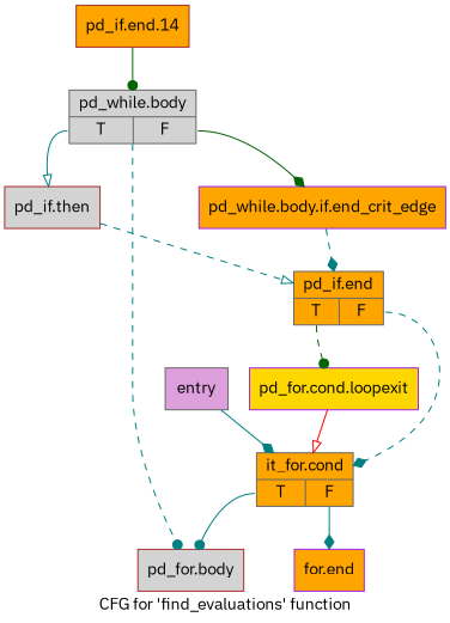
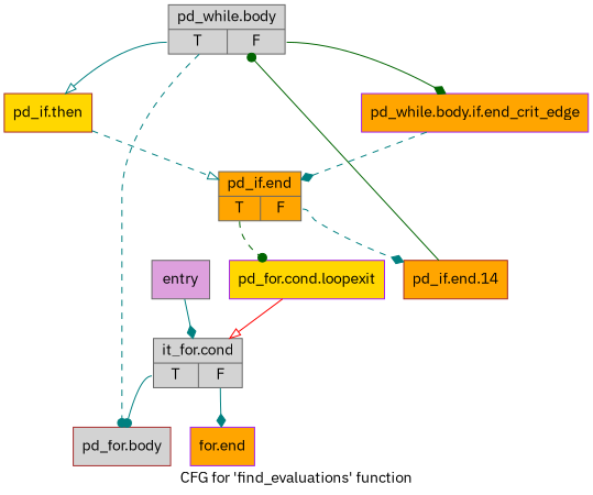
  digraph {
    fontname="IBM Plex Sans"
    label="CFG for 'find_evaluations' function"
    node [color=gray40 fillcolor=orange fontname="IBM Plex Sans" shape=record style=filled]
    edge [arrowhead=diamond color=teal fontname="IBM Plex Sans" style=solid]
    n1 [fillcolor=plum label="{entry}"]
-   n2 [label="{it_for.cond|{<s0>T|<s1>F}}"]
+   n2 [fillcolor=lightgrey label="{it_for.cond|{<s0>T|<s1>F}}"]
    n3 [color=brown fillcolor=lightgrey label="{pd_for.body}"]
    n4 [color=purple label="{for.end}"]
    n5 [color=purple fillcolor=gold label="{pd_for.cond.loopexit}"]
    n6 [fillcolor=lightgrey label="{pd_while.body|{<s0>T|<s1>F}}"]
-   n7 [color=brown fillcolor=lightgrey label="{pd_if.then}"]
+   n7 [color=brown fillcolor=gold label="{pd_if.then}"]
    n8 [color=purple label="{pd_while.body.if.end_crit_edge}"]
    n9 [label="{pd_if.end|{<s0>T|<s1>F}}"]
    n10 [color=brown label="{pd_if.end.14}"]
    n1 -> n2
    n2 -> n3 [arrowhead=dot tailport=s0]
    n2 -> n4 [tailport=s1]
    n5 -> n2 [arrowhead=onormal color=red]
    n6 -> n3 [arrowhead=dot style=dashed]
    n6 -> n7 [arrowhead=onormal tailport=s0]
    n6 -> n8 [color=darkgreen tailport=s1]
    n7 -> n9 [arrowhead=onormal style=dashed]
    n8 -> n9 [style=dashed]
    n9 -> n5 [arrowhead=dot color=darkgreen style=dashed tailport=s0]
-   n9 -> n2 [style=dashed tailport=s1]
+   n9 -> n10 [style=dashed tailport=s1]
    n10 -> n6 [arrowhead=dot color=darkgreen]
  }
